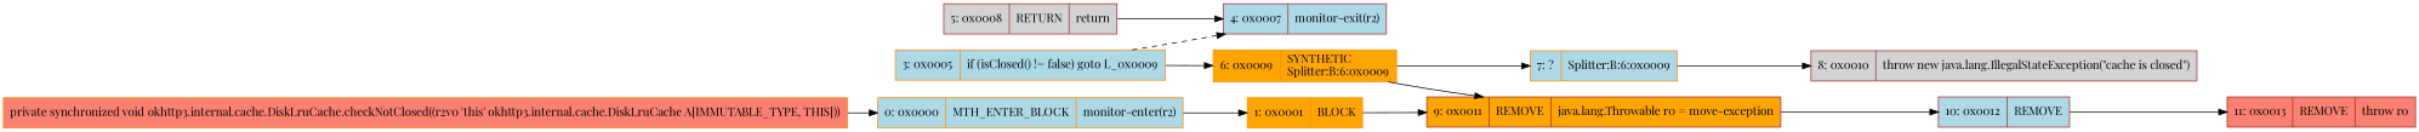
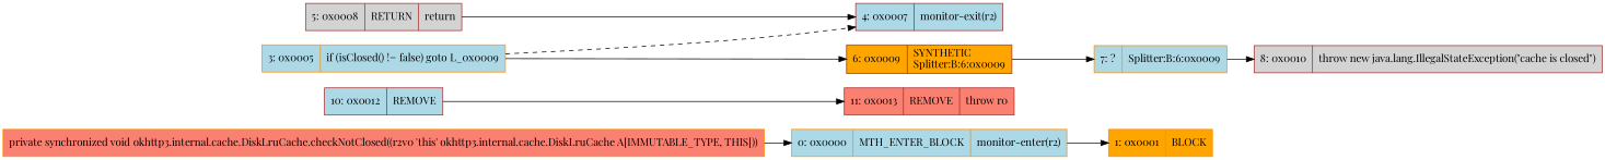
  digraph {
    fontname="Playfair Display"
    rankdir=LR
    node [color=brown fillcolor=lightblue fontname="Playfair Display" shape=record style=filled]
    edge [fontname="Playfair Display"]
    n1 [color=darkorange label="{0\:\ 0x0000|MTH_ENTER_BLOCK\l|monitor\-enter(r2)\l}"]
    n2 [color=darkorange fillcolor=orange label="{1\:\ 0x0001|BLOCK\l}"]
-   n3 [fillcolor=orange label="{9\:\ 0x0011|REMOVE\l|java.lang.Throwable r0 = move\-exception\l}"]
    n4 [label="{10\:\ 0x0012|REMOVE\l}"]
    n5 [color=darkorange label="{3\:\ 0x0005|if (isClosed() != false) goto L_0x0009\l}"]
    n6 [label="{4\:\ 0x0007|monitor\-exit(r2)\l}"]
-   n7 [color=darkorange fillcolor=orange label="{6\:\ 0x0009|SYNTHETIC\lSplitter:B:6:0x0009\l}"]
+   n7 [fillcolor=orange label="{6\:\ 0x0009|SYNTHETIC\lSplitter:B:6:0x0009\l}"]
    n8 [color=darkorange label="{7\:\ ?|Splitter:B:6:0x0009\l}"]
    n9 [fillcolor=lightgrey label="{5\:\ 0x0008|RETURN\l|return\l}"]
    n10 [fillcolor=lightgrey label="{8\:\ 0x0010|throw new java.lang.IllegalStateException(\"cache is closed\")\l}"]
    n11 [fillcolor=salmon label="{11\:\ 0x0013|REMOVE\l|throw r0\l}"]
    n12 [color=darkorange fillcolor=salmon label="{private synchronized void okhttp3.internal.cache.DiskLruCache.checkNotClosed((r2v0 'this' okhttp3.internal.cache.DiskLruCache A[IMMUTABLE_TYPE, THIS])) }"]
    n1 -> n2
-   n2 -> n3
-   n3 -> n4
    n4 -> n11
    n5 -> n6 [style=dashed]
    n5 -> n7
-   n7 -> n3
    n7 -> n8
    n8 -> n10
    n9 -> n6
    n12 -> n1
  }
